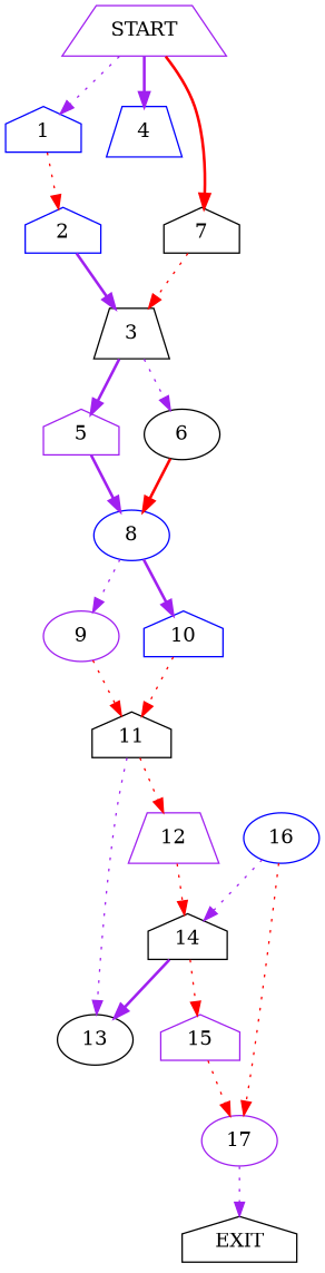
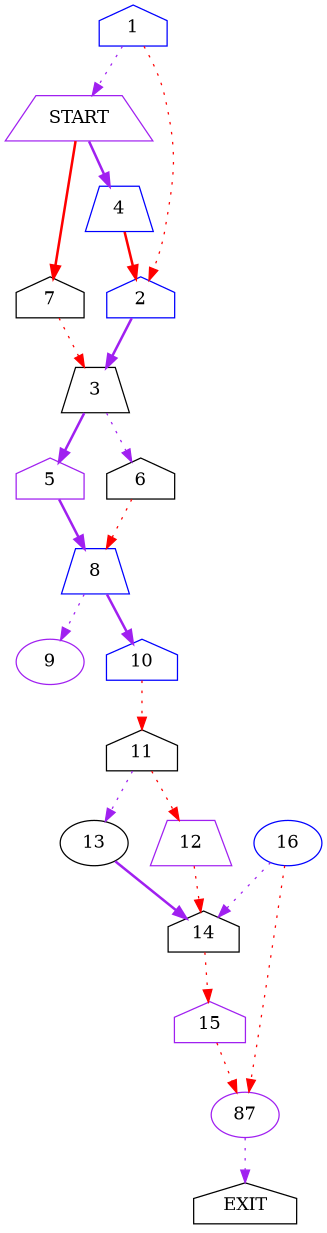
  digraph {
    node [color=black shape=house]
    edge [color=purple style=dotted]
    n1 [color=purple label=START shape=trapezium]
    1 [color=blue]
    4 [color=blue shape=trapezium]
    7
    2 [color=blue]
    3 [shape=trapezium]
    n7 [label=EXIT]
    5 [color=purple]
-   6 [shape=ellipse]
-   8 [color=blue shape=ellipse]
+   6
+   8 [color=blue shape=trapezium]
    9 [color=purple shape=ellipse]
    10 [color=blue]
    11
    12 [color=purple shape=trapezium]
    13 [shape=ellipse]
    14
    15 [color=purple]
-   17 [color=purple shape=ellipse]
+   17 [color=purple shape=ellipse label=87]
    16 [color=blue shape=ellipse]
-   n1 -> 1
+   1 -> n1
    n1 -> 4 [style=bold]
    n1 -> 7 [color=red style=bold]
    1 -> 2 [color=red]
+   4 -> 2 [color=red style=bold]
    7 -> 3 [color=red]
    2 -> 3 [style=bold]
    3 -> 5 [style=bold]
    3 -> 6
    5 -> 8 [style=bold]
-   6 -> 8 [color=red style=bold]
+   6 -> 8 [color=red]
    8 -> 9
    8 -> 10 [style=bold]
-   9 -> 11 [color=red]
    10 -> 11 [color=red]
    11 -> 12 [color=red]
    11 -> 13
    12 -> 14 [color=red]
-   14 -> 13 [style=bold]
+   13 -> 14 [style=bold]
    14 -> 15 [color=red]
    15 -> 17 [color=red]
    17 -> n7
    16 -> 14
    16 -> 17 [color=red]
  }
